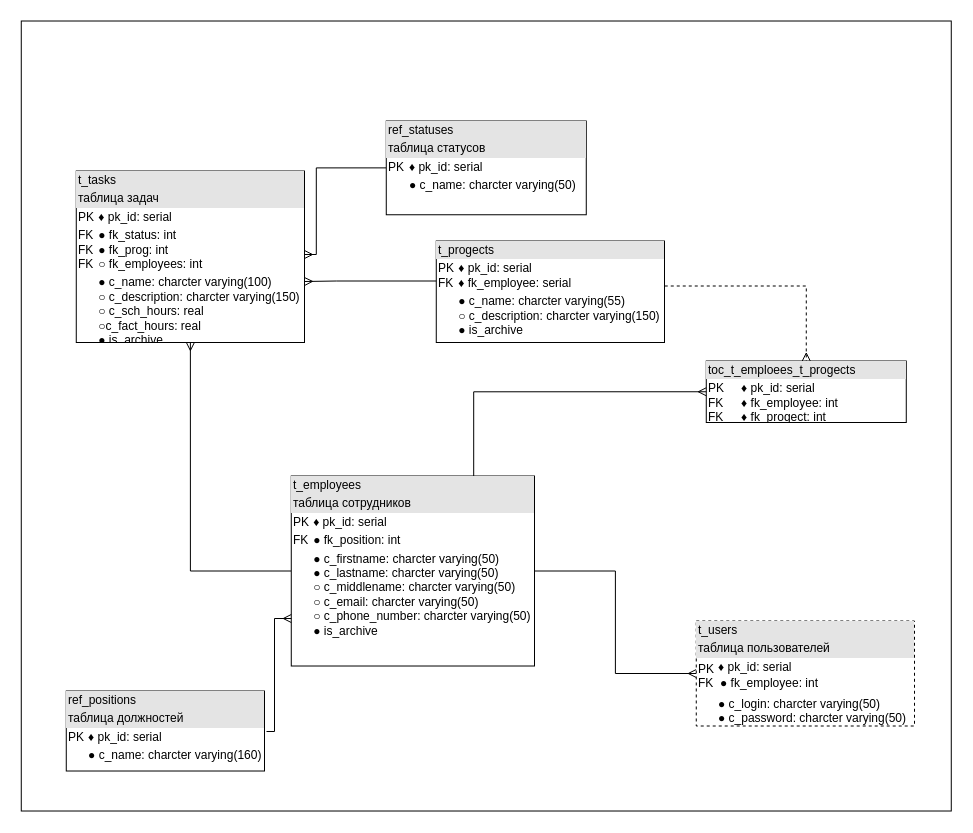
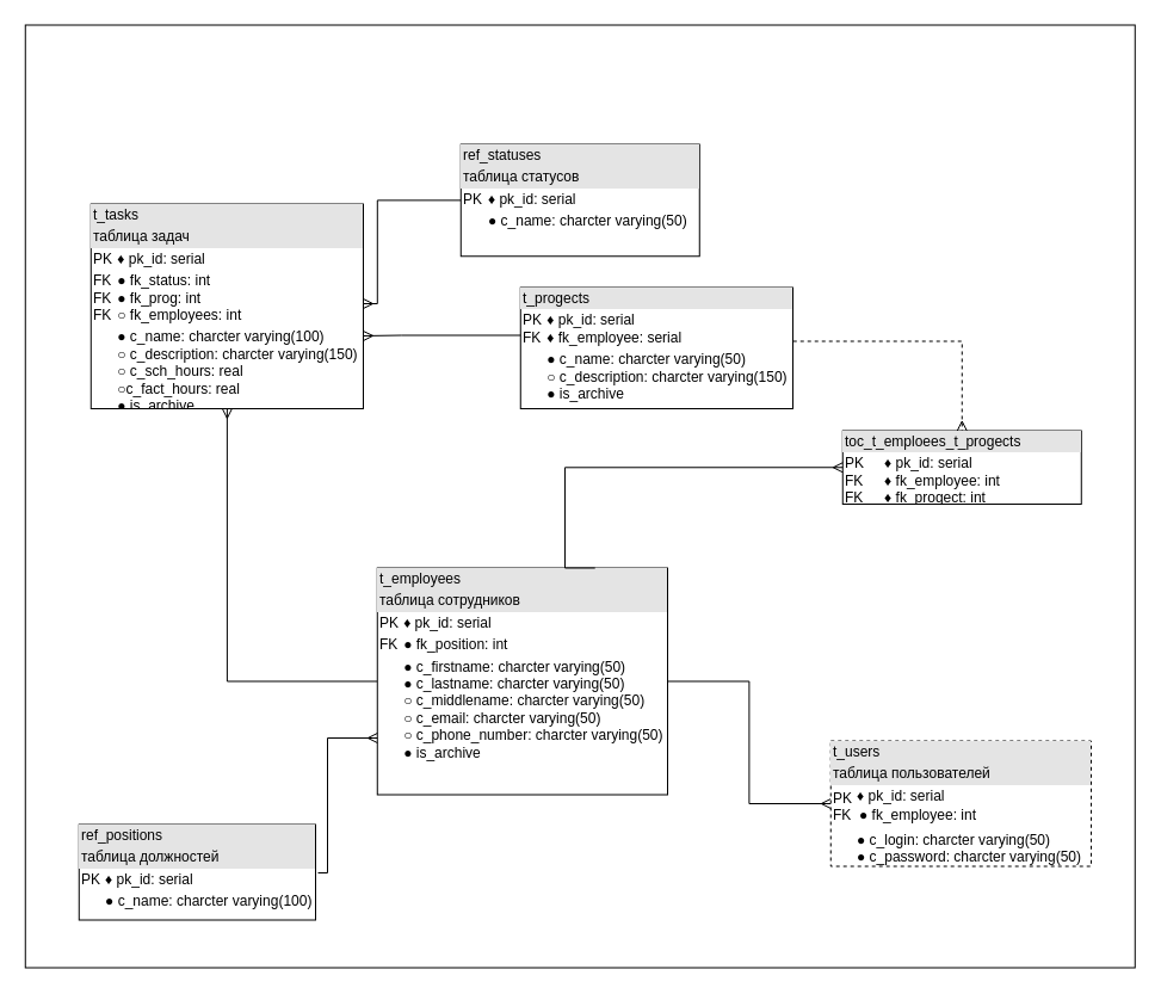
  <mxCell id="0" />
  <mxCell id="1" parent="0" />
  <mxCell id="2" value="" style="rounded=0;whiteSpace=wrap;html=1;startSize=26;" parent="1" vertex="1"><mxGeometry x="20.766" y="20.512" width="930" height="790" as="geometry" /></mxCell>
  <mxCell id="3" style="edgeStyle=orthogonalEdgeStyle;rounded=0;orthogonalLoop=1;jettySize=auto;html=1;endArrow=ERmany;endFill=0;entryX=0.5;entryY=1;entryDx=0;entryDy=0;exitX=0;exitY=0.5;exitDx=0;exitDy=0;" parent="1" source="8" target="4" edge="1"><mxGeometry relative="1" as="geometry"><mxPoint x="495.766" y="250.512" as="targetPoint" /><Array as="points"><mxPoint x="190" y="571" /></Array></mxGeometry></mxCell>
  <mxCell id="4" value="&lt;div style=&quot;box-sizing: border-box ; width: 100% ; background: #e4e4e4 ; padding: 2px&quot;&gt;t_tasks&lt;/div&gt;&lt;div style=&quot;box-sizing: border-box ; width: 100% ; background: #e4e4e4 ; padding: 2px&quot;&gt;таблица задач&lt;/div&gt;&lt;table style=&quot;width: 100% ; font-size: 1em&quot; cellpadding=&quot;2&quot; cellspacing=&quot;0&quot;&gt;&lt;tbody&gt;&lt;tr&gt;&lt;td&gt;PK&lt;/td&gt;&lt;td&gt;♦ pk_id: serial&lt;/td&gt;&lt;/tr&gt;&lt;tr&gt;&lt;td&gt;FK&lt;br&gt;FK&lt;br&gt;FK&lt;/td&gt;&lt;td&gt;● fk_status: int&lt;br&gt;● fk_prog: int&lt;br&gt;○&amp;nbsp;fk_employees: int&lt;br&gt;&lt;/td&gt;&lt;/tr&gt;&lt;tr&gt;&lt;td&gt;&lt;/td&gt;&lt;td&gt;● c_name: charcter varying(100)&lt;br&gt;○ c_description: charcter varying(150)&lt;br&gt;○&amp;nbsp;c_sch_hours: real&lt;br&gt;○c_fact_hours: real&lt;br&gt;● is_archive&lt;br&gt;&lt;/td&gt;&lt;/tr&gt;&lt;/tbody&gt;&lt;/table&gt;" style="verticalAlign=top;align=left;overflow=fill;html=1;" parent="1" vertex="1"><mxGeometry x="75.77" y="170.51" width="228.23" height="171.49" as="geometry" /></mxCell>
  <mxCell id="5" style="edgeStyle=orthogonalEdgeStyle;rounded=0;orthogonalLoop=1;jettySize=auto;html=1;exitX=0;exitY=0.5;exitDx=0;exitDy=0;endArrow=ERmany;endFill=0;" parent="1" source="6" edge="1"><mxGeometry relative="1" as="geometry"><mxPoint x="304" y="254" as="targetPoint" /><Array as="points"><mxPoint x="315.766" y="167.512" /><mxPoint x="315.766" y="253.512" /></Array></mxGeometry></mxCell>
  <mxCell id="6" value="&lt;div style=&quot;box-sizing: border-box ; width: 100% ; background: #e4e4e4 ; padding: 2px&quot;&gt;ref_statuses&lt;/div&gt;&lt;div style=&quot;box-sizing: border-box ; width: 100% ; background: #e4e4e4 ; padding: 2px&quot;&gt;таблица статусов&lt;/div&gt;&lt;table style=&quot;width: 100% ; font-size: 1em&quot; cellpadding=&quot;2&quot; cellspacing=&quot;0&quot;&gt;&lt;tbody&gt;&lt;tr&gt;&lt;td&gt;PK&lt;/td&gt;&lt;td&gt;♦ pk_id: serial&lt;/td&gt;&lt;/tr&gt;&lt;tr&gt;&lt;td&gt;&lt;/td&gt;&lt;td&gt;● c_name: charcter varying(50)&lt;br&gt;&lt;br&gt;&lt;/td&gt;&lt;/tr&gt;&lt;/tbody&gt;&lt;/table&gt;" style="verticalAlign=top;align=left;overflow=fill;html=1;" parent="1" vertex="1"><mxGeometry x="385.766" y="120.512" width="200" height="93.75" as="geometry" /></mxCell>
  <mxCell id="7" style="edgeStyle=orthogonalEdgeStyle;rounded=0;orthogonalLoop=1;jettySize=auto;html=1;exitX=1;exitY=0.5;exitDx=0;exitDy=0;endArrow=ERmany;endFill=0;" parent="1" source="8" target="9" edge="1"><mxGeometry relative="1" as="geometry"><mxPoint x="495.766" y="370.512" as="targetPoint" /></mxGeometry></mxCell>
- <mxCell id="8" value="&lt;div style=&quot;box-sizing: border-box ; width: 100% ; background: #e4e4e4 ; padding: 2px&quot;&gt;t_employees&lt;/div&gt;&lt;div style=&quot;box-sizing: border-box ; width: 100% ; background: #e4e4e4 ; padding: 2px&quot;&gt;таблица сотрудников&lt;/div&gt;&lt;table style=&quot;width: 100% ; font-size: 1em&quot; cellpadding=&quot;2&quot; cellspacing=&quot;0&quot;&gt;&lt;tbody&gt;&lt;tr&gt;&lt;td&gt;PK&lt;/td&gt;&lt;td&gt;♦ pk_id: serial&lt;/td&gt;&lt;/tr&gt;&lt;tr&gt;&lt;td&gt;FK&lt;br&gt;&lt;/td&gt;&lt;td&gt;● fk_position: int&lt;/td&gt;&lt;/tr&gt;&lt;tr&gt;&lt;td&gt;&lt;/td&gt;&lt;td&gt;● c_firstname: charcter varying(50)&lt;br&gt;● c_lastname: charcter varying(50)&lt;br&gt;○ c_middlename: charcter varying(50)&lt;br&gt;○&amp;nbsp;c_email: charcter varying(50)&lt;br&gt;○&amp;nbsp;c_phone_number: charcter varying(50)&lt;br&gt;● is_archive&lt;br&gt;&lt;br&gt;&lt;br&gt;&lt;/td&gt;&lt;/tr&gt;&lt;/tbody&gt;&lt;/table&gt;" style="verticalAlign=top;align=left;overflow=fill;html=1;" parent="1" vertex="1"><mxGeometry x="290.77" y="475.51" width="243.23" height="190" as="geometry" /></mxCell>
+ <mxCell id="8" value="&lt;div style=&quot;box-sizing: border-box ; width: 100% ; background: #e4e4e4 ; padding: 2px&quot;&gt;t_employees&lt;/div&gt;&lt;div style=&quot;box-sizing: border-box ; width: 100% ; background: #e4e4e4 ; padding: 2px&quot;&gt;таблица сотрудников&lt;/div&gt;&lt;table style=&quot;width: 100% ; font-size: 1em&quot; cellpadding=&quot;2&quot; cellspacing=&quot;0&quot;&gt;&lt;tbody&gt;&lt;tr&gt;&lt;td&gt;PK&lt;/td&gt;&lt;td&gt;♦ pk_id: serial&lt;/td&gt;&lt;/tr&gt;&lt;tr&gt;&lt;td&gt;FK&lt;br&gt;&lt;/td&gt;&lt;td&gt;● fk_position: int&lt;/td&gt;&lt;/tr&gt;&lt;tr&gt;&lt;td&gt;&lt;/td&gt;&lt;td&gt;● c_firstname: charcter varying(50)&lt;br&gt;● c_lastname: charcter varying(50)&lt;br&gt;○ c_middlename: charcter varying(50)&lt;br&gt;○&amp;nbsp;c_email: charcter varying(50)&lt;br&gt;○&amp;nbsp;c_phone_number: charcter varying(50)&lt;br&gt;● is_archive&lt;br&gt;&lt;br&gt;&lt;br&gt;&lt;/td&gt;&lt;/tr&gt;&lt;/tbody&gt;&lt;/table&gt;" style="verticalAlign=top;align=left;overflow=fill;html=1;" parent="1" vertex="1"><mxGeometry x="315.77" y="475.51" width="243.23" height="190" as="geometry" /></mxCell>
  <mxCell id="9" value="&lt;div style=&quot;box-sizing: border-box ; width: 100% ; background: #e4e4e4 ; padding: 2px&quot;&gt;t_users&lt;/div&gt;&lt;div style=&quot;box-sizing: border-box ; width: 100% ; background: #e4e4e4 ; padding: 2px&quot;&gt;таблица пользователей&lt;/div&gt;&lt;table style=&quot;width: 100% ; font-size: 1em&quot; cellpadding=&quot;2&quot; cellspacing=&quot;0&quot;&gt;&lt;tbody&gt;&lt;tr&gt;&lt;td&gt;PK&lt;br&gt;FK&lt;/td&gt;&lt;td&gt;♦ pk_id: serial&lt;br&gt;&lt;table cellpadding=&quot;2&quot; cellspacing=&quot;0&quot; style=&quot;font-size: 1em ; width: 205px&quot;&gt;&lt;tbody&gt;&lt;tr&gt;&lt;td&gt;● fk_employee: int&lt;/td&gt;&lt;/tr&gt;&lt;/tbody&gt;&lt;/table&gt;&lt;/td&gt;&lt;/tr&gt;&lt;tr&gt;&lt;td&gt;&lt;/td&gt;&lt;td&gt;● c_login: charcter varying(50)&lt;br&gt;● c_password: charcter varying(50)&lt;br&gt;&lt;/td&gt;&lt;/tr&gt;&lt;/tbody&gt;&lt;/table&gt;" style="verticalAlign=top;align=left;overflow=fill;html=1;dashed=1;" parent="1" vertex="1"><mxGeometry x="695.77" y="620.51" width="218.23" height="105" as="geometry" /></mxCell>
- <mxCell id="10" value="&lt;div style=&quot;box-sizing: border-box ; width: 100% ; background: #e4e4e4 ; padding: 2px&quot;&gt;ref_positions&lt;/div&gt;&lt;div style=&quot;box-sizing: border-box ; width: 100% ; background: #e4e4e4 ; padding: 2px&quot;&gt;таблица должностей&lt;/div&gt;&lt;table style=&quot;width: 100% ; font-size: 1em&quot; cellpadding=&quot;2&quot; cellspacing=&quot;0&quot;&gt;&lt;tbody&gt;&lt;tr&gt;&lt;td&gt;PK&lt;/td&gt;&lt;td&gt;♦ pk_id: serial&lt;/td&gt;&lt;/tr&gt;&lt;tr&gt;&lt;td&gt;&lt;/td&gt;&lt;td&gt;● c_name: charcter varying(160)&lt;br&gt;&lt;/td&gt;&lt;/tr&gt;&lt;/tbody&gt;&lt;/table&gt;" style="verticalAlign=top;align=left;overflow=fill;html=1;" parent="1" vertex="1"><mxGeometry x="65.77" y="690.51" width="198.23" height="80" as="geometry" /></mxCell>
+ <mxCell id="10" value="&lt;div style=&quot;box-sizing: border-box ; width: 100% ; background: #e4e4e4 ; padding: 2px&quot;&gt;ref_positions&lt;/div&gt;&lt;div style=&quot;box-sizing: border-box ; width: 100% ; background: #e4e4e4 ; padding: 2px&quot;&gt;таблица должностей&lt;/div&gt;&lt;table style=&quot;width: 100% ; font-size: 1em&quot; cellpadding=&quot;2&quot; cellspacing=&quot;0&quot;&gt;&lt;tbody&gt;&lt;tr&gt;&lt;td&gt;PK&lt;/td&gt;&lt;td&gt;♦ pk_id: serial&lt;/td&gt;&lt;/tr&gt;&lt;tr&gt;&lt;td&gt;&lt;/td&gt;&lt;td&gt;● c_name: charcter varying(100)&lt;br&gt;&lt;/td&gt;&lt;/tr&gt;&lt;/tbody&gt;&lt;/table&gt;" style="verticalAlign=top;align=left;overflow=fill;html=1;" parent="1" vertex="1"><mxGeometry x="65.77" y="690.51" width="198.23" height="80" as="geometry" /></mxCell>
  <mxCell id="11" style="edgeStyle=orthogonalEdgeStyle;rounded=0;orthogonalLoop=1;jettySize=auto;html=1;endArrow=ERmany;endFill=0;entryX=0;entryY=0.75;entryDx=0;entryDy=0;" parent="1" target="8" edge="1"><mxGeometry relative="1" as="geometry"><mxPoint x="266" y="731" as="sourcePoint" /><mxPoint x="605.766" y="618.512" as="targetPoint" /><Array as="points"><mxPoint x="274" y="731" /><mxPoint x="274" y="618" /></Array></mxGeometry></mxCell>
- <mxCell id="12" value="&lt;div style=&quot;box-sizing: border-box ; width: 100% ; background: #e4e4e4 ; padding: 2px&quot;&gt;t_progects&lt;/div&gt;&lt;table style=&quot;width: 100% ; font-size: 1em&quot; cellpadding=&quot;2&quot; cellspacing=&quot;0&quot;&gt;&lt;tbody&gt;&lt;tr&gt;&lt;td&gt;PK&lt;br&gt;FK&lt;/td&gt;&lt;td&gt;♦ pk_id: serial&lt;br&gt;♦ fk_employee: serial&lt;br&gt;&lt;/td&gt;&lt;/tr&gt;&lt;tr&gt;&lt;td&gt;&lt;/td&gt;&lt;td&gt;● c_name: charcter varying(55)&lt;br&gt;○ c_description: charcter varying(150)&lt;br&gt;● is_archive&lt;br&gt;&lt;br&gt;&lt;/td&gt;&lt;/tr&gt;&lt;/tbody&gt;&lt;/table&gt;" style="verticalAlign=top;align=left;overflow=fill;html=1;" parent="1" vertex="1"><mxGeometry x="435.77" y="240.51" width="228.23" height="101.49" as="geometry" /></mxCell>
+ <mxCell id="12" value="&lt;div style=&quot;box-sizing: border-box ; width: 100% ; background: #e4e4e4 ; padding: 2px&quot;&gt;t_progects&lt;/div&gt;&lt;table style=&quot;width: 100% ; font-size: 1em&quot; cellpadding=&quot;2&quot; cellspacing=&quot;0&quot;&gt;&lt;tbody&gt;&lt;tr&gt;&lt;td&gt;PK&lt;br&gt;FK&lt;/td&gt;&lt;td&gt;♦ pk_id: serial&lt;br&gt;♦ fk_employee: serial&lt;br&gt;&lt;/td&gt;&lt;/tr&gt;&lt;tr&gt;&lt;td&gt;&lt;/td&gt;&lt;td&gt;● c_name: charcter varying(50)&lt;br&gt;○ c_description: charcter varying(150)&lt;br&gt;● is_archive&lt;br&gt;&lt;br&gt;&lt;/td&gt;&lt;/tr&gt;&lt;/tbody&gt;&lt;/table&gt;" style="verticalAlign=top;align=left;overflow=fill;html=1;" parent="1" vertex="1"><mxGeometry x="435.77" y="240.51" width="228.23" height="101.49" as="geometry" /></mxCell>
  <mxCell id="13" value="&lt;div style=&quot;box-sizing: border-box ; width: 100% ; background: #e4e4e4 ; padding: 2px&quot;&gt;toc_t_emploees_t_progects&lt;/div&gt;&lt;table style=&quot;width: 100% ; font-size: 1em&quot; cellpadding=&quot;2&quot; cellspacing=&quot;0&quot;&gt;&lt;tbody&gt;&lt;tr&gt;&lt;td&gt;PK&lt;br&gt;FK&lt;br&gt;FK&lt;/td&gt;&lt;td&gt;♦ pk_id: serial&lt;br&gt;♦ fk_employee: int&lt;br&gt;♦ fk_progect: int&lt;br&gt;&lt;/td&gt;&lt;/tr&gt;&lt;tr&gt;&lt;td&gt;&lt;br&gt;&lt;br&gt;&lt;br&gt;&lt;br&gt;&lt;/td&gt;&lt;td&gt;&lt;br&gt;&lt;br&gt;&lt;/td&gt;&lt;/tr&gt;&lt;/tbody&gt;&lt;/table&gt;" style="verticalAlign=top;align=left;overflow=fill;html=1;" parent="1" vertex="1"><mxGeometry x="705.77" y="360.51" width="200" height="61.49" as="geometry" /></mxCell>
  <mxCell id="14" style="edgeStyle=orthogonalEdgeStyle;rounded=0;orthogonalLoop=1;jettySize=auto;html=1;exitX=0.75;exitY=0;exitDx=0;exitDy=0;endArrow=ERmany;endFill=0;entryX=0;entryY=0.5;entryDx=0;entryDy=0;" parent="1" source="8" target="13" edge="1"><mxGeometry relative="1" as="geometry"><mxPoint x="608.266" y="580.512" as="sourcePoint" /><mxPoint x="705.766" y="683.083" as="targetPoint" /><Array as="points"><mxPoint x="473" y="391" /></Array></mxGeometry></mxCell>
  <mxCell id="15" style="edgeStyle=orthogonalEdgeStyle;rounded=0;orthogonalLoop=1;jettySize=auto;html=1;exitX=1;exitY=0.5;exitDx=0;exitDy=0;endArrow=ERmany;endFill=0;entryX=0.5;entryY=0;entryDx=0;entryDy=0;dashed=1;" parent="1" source="12" target="13" edge="1"><mxGeometry relative="1" as="geometry"><mxPoint x="454.516" y="485.512" as="sourcePoint" /><mxPoint x="715.766" y="420.512" as="targetPoint" /><Array as="points"><mxPoint x="805.766" y="285.512" /></Array></mxGeometry></mxCell>
  <mxCell id="16" style="edgeStyle=orthogonalEdgeStyle;rounded=0;orthogonalLoop=1;jettySize=auto;html=1;endArrow=ERmany;endFill=0;" parent="1" edge="1"><mxGeometry relative="1" as="geometry"><mxPoint x="304" y="281" as="targetPoint" /><mxPoint x="435.766" y="280.512" as="sourcePoint" /><Array as="points"><mxPoint x="335.766" y="280.512" /><mxPoint x="335.766" y="280.512" /></Array></mxGeometry></mxCell>
